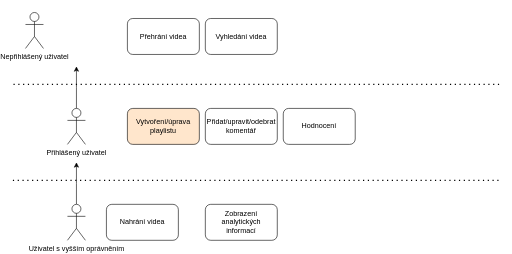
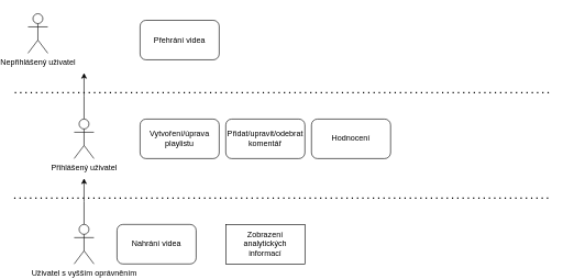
  <mxCell id="0" />
  <mxCell id="1" parent="0" />
  <mxCell id="2" value="Nepřihlášený uživatel&lt;br&gt;" style="shape=umlActor;verticalLabelPosition=bottom;verticalAlign=top;html=1;outlineConnect=0;" parent="1" vertex="1"><mxGeometry x="41" y="20" width="30" height="60" as="geometry" /></mxCell>
  <mxCell id="3" value="Přehrání videa" style="rounded=1;whiteSpace=wrap;html=1;" parent="1" vertex="1"><mxGeometry x="211" y="30" width="120" height="60" as="geometry" /></mxCell>
  <mxCell id="4" value="Přidat/upravit/odebrat komentář" style="rounded=1;whiteSpace=wrap;html=1;" parent="1" vertex="1"><mxGeometry x="341" y="180" width="120" height="60" as="geometry" /></mxCell>
  <mxCell id="5" value="Nahrání videa" style="rounded=1;whiteSpace=wrap;html=1;" parent="1" vertex="1"><mxGeometry x="176" y="340" width="120" height="60" as="geometry" /></mxCell>
  <mxCell id="6" value="Hodnocení&lt;br&gt;" style="rounded=1;whiteSpace=wrap;html=1;" parent="1" vertex="1"><mxGeometry x="471" y="180" width="120" height="60" as="geometry" /></mxCell>
- <mxCell id="7" value="Vyhledání videa" style="rounded=1;whiteSpace=wrap;html=1;" parent="1" vertex="1"><mxGeometry x="341" y="30" width="120" height="60" as="geometry" /></mxCell>
  <mxCell id="8" style="edgeStyle=orthogonalEdgeStyle;rounded=0;orthogonalLoop=1;jettySize=auto;html=1;" edge="1" parent="1" source="9"><mxGeometry relative="1" as="geometry"><mxPoint x="126" y="110" as="targetPoint" /></mxGeometry></mxCell>
  <mxCell id="9" value="Přihlášený uživatel&lt;br&gt;" style="shape=umlActor;verticalLabelPosition=bottom;verticalAlign=top;html=1;outlineConnect=0;" parent="1" vertex="1"><mxGeometry x="111" y="180" width="30" height="60" as="geometry" /></mxCell>
  <mxCell id="10" value="" style="endArrow=none;dashed=1;html=1;dashPattern=1 3;strokeWidth=2;rounded=0;" parent="1" edge="1"><mxGeometry width="50" height="50" relative="1" as="geometry"><mxPoint x="21" y="140" as="sourcePoint" /><mxPoint x="831" y="140" as="targetPoint" /></mxGeometry></mxCell>
- <mxCell id="11" value="Vytvoření/úprava playlistu" style="rounded=1;whiteSpace=wrap;html=1;fillColor=#ffe6cc;" parent="1" vertex="1"><mxGeometry x="211" y="180" width="120" height="60" as="geometry" /></mxCell>
+ <mxCell id="11" value="Vytvoření/úprava playlistu" style="rounded=1;whiteSpace=wrap;html=1;" parent="1" vertex="1"><mxGeometry x="211" y="180" width="120" height="60" as="geometry" /></mxCell>
  <mxCell id="12" value="" style="endArrow=none;dashed=1;html=1;dashPattern=1 3;strokeWidth=2;rounded=0;" parent="1" edge="1"><mxGeometry width="50" height="50" relative="1" as="geometry"><mxPoint x="20" y="300" as="sourcePoint" /><mxPoint x="830" y="300" as="targetPoint" /></mxGeometry></mxCell>
  <mxCell id="13" style="edgeStyle=orthogonalEdgeStyle;rounded=0;orthogonalLoop=1;jettySize=auto;html=1;" edge="1" parent="1" source="14"><mxGeometry relative="1" as="geometry"><mxPoint x="126" y="270" as="targetPoint" /></mxGeometry></mxCell>
  <mxCell id="14" value="Uživatel s vyšším oprávněním&lt;br&gt;" style="shape=umlActor;verticalLabelPosition=bottom;verticalAlign=top;html=1;outlineConnect=0;" parent="1" vertex="1"><mxGeometry x="111" y="340" width="30" height="60" as="geometry" /></mxCell>
- <mxCell id="15" value="Zobrazení analytických informací" style="rounded=1;whiteSpace=wrap;html=1;" parent="1" vertex="1"><mxGeometry x="341" y="340" width="120" height="60" as="geometry" /></mxCell>
+ <mxCell id="15" value="Zobrazení analytických informací" style="whiteSpace=wrap;html=1;rounded=0;" parent="1" vertex="1"><mxGeometry x="341" y="340" width="120" height="60" as="geometry" /></mxCell>
